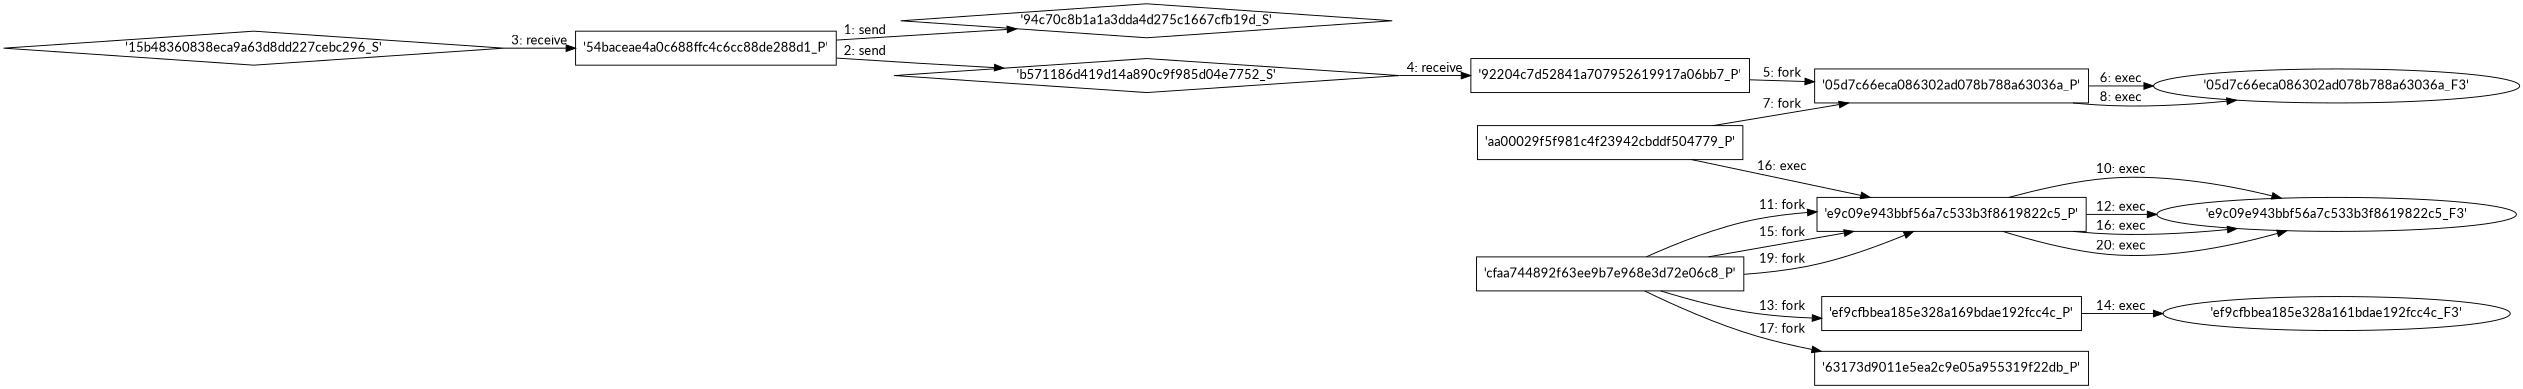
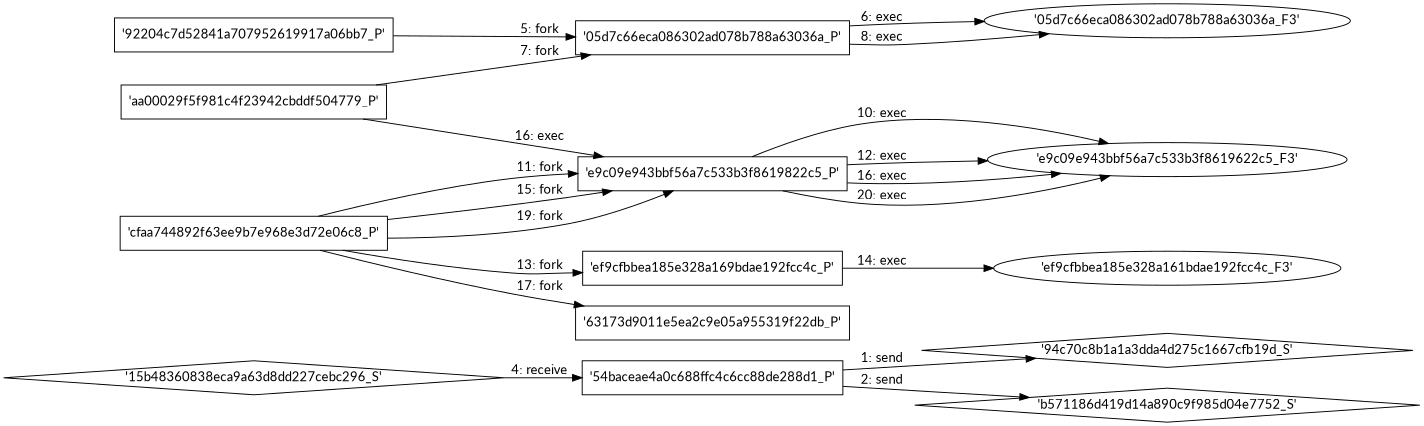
  digraph {
    engine=neato
    fixedsize=false
    fontname=Lato
    fontsize=10
    nodesep=0.3
    rankdir=LR
    ranksep=0
    splines=true
    node [fontname=Lato node_type=Process shape=box]
    edge [fontname=Lato]
    "'94c70c8b1a1a3dda4d275c1667cfb19d_S'" [node_type=Socket shape=diamond]
    "'54baceae4a0c688ffc4c6cc88de288d1_P'"
    "'b571186d419d14a890c9f985d04e7752_S'" [node_type=Socket shape=diamond]
    "'92204c7d52841a707952619917a06bb7_P'"
    "'05d7c66eca086302ad078b788a63036a_P'"
    "'15b48360838eca9a63d8dd227cebc296_S'" [node_type=Socket shape=diamond]
    "'05d7c66eca086302ad078b788a63036a_F3'" [node_type=File shape=ellipse]
    "'aa00029f5f981c4f23942cbddf504779_P'"
    "'e9c09e943bbf56a7c533b3f8619822c5_P'"
-   "'e9c09e943bbf56a7c533b3f8619822c5_F3'" [node_type=File shape=ellipse]
+   "'e9c09e943bbf56a7c533b3f8619822c5_F3'" [node_type=File shape=ellipse label="'e9c09e943bbf56a7c533b3f8619622c5_F3'"]
    "'cfaa744892f63ee9b7e968e3d72e06c8_P'"
    n12 [label="'ef9cfbbea185e328a169bdae192fcc4c_P'"]
    "'63173d9011e5ea2c9e05a955319f22db_P'"
    "'ef9cfbbea185e328a161bdae192fcc4c_F3'" [node_type=File shape=ellipse]
    "'54baceae4a0c688ffc4c6cc88de288d1_P'" -> "'94c70c8b1a1a3dda4d275c1667cfb19d_S'" [label="1: send"]
    "'54baceae4a0c688ffc4c6cc88de288d1_P'" -> "'b571186d419d14a890c9f985d04e7752_S'" [label="2: send"]
-   "'b571186d419d14a890c9f985d04e7752_S'" -> "'92204c7d52841a707952619917a06bb7_P'" [label="4: receive"]
    "'92204c7d52841a707952619917a06bb7_P'" -> "'05d7c66eca086302ad078b788a63036a_P'" [label="5: fork"]
    "'05d7c66eca086302ad078b788a63036a_P'" -> "'05d7c66eca086302ad078b788a63036a_F3'" [label="6: exec"]
    "'05d7c66eca086302ad078b788a63036a_P'" -> "'05d7c66eca086302ad078b788a63036a_F3'" [label="8: exec"]
-   "'15b48360838eca9a63d8dd227cebc296_S'" -> "'54baceae4a0c688ffc4c6cc88de288d1_P'" [label="3: receive"]
+   "'15b48360838eca9a63d8dd227cebc296_S'" -> "'54baceae4a0c688ffc4c6cc88de288d1_P'" [label="4: receive"]
    "'aa00029f5f981c4f23942cbddf504779_P'" -> "'05d7c66eca086302ad078b788a63036a_P'" [label="7: fork"]
    "'aa00029f5f981c4f23942cbddf504779_P'" -> "'e9c09e943bbf56a7c533b3f8619822c5_P'" [label="16: exec"]
    "'e9c09e943bbf56a7c533b3f8619822c5_P'" -> "'e9c09e943bbf56a7c533b3f8619822c5_F3'" [label="10: exec"]
    "'e9c09e943bbf56a7c533b3f8619822c5_P'" -> "'e9c09e943bbf56a7c533b3f8619822c5_F3'" [label="12: exec"]
    "'e9c09e943bbf56a7c533b3f8619822c5_P'" -> "'e9c09e943bbf56a7c533b3f8619822c5_F3'" [label="16: exec"]
    "'e9c09e943bbf56a7c533b3f8619822c5_P'" -> "'e9c09e943bbf56a7c533b3f8619822c5_F3'" [label="20: exec"]
    "'cfaa744892f63ee9b7e968e3d72e06c8_P'" -> "'e9c09e943bbf56a7c533b3f8619822c5_P'" [label="11: fork"]
    "'cfaa744892f63ee9b7e968e3d72e06c8_P'" -> "'e9c09e943bbf56a7c533b3f8619822c5_P'" [label="15: fork"]
    "'cfaa744892f63ee9b7e968e3d72e06c8_P'" -> "'e9c09e943bbf56a7c533b3f8619822c5_P'" [label="19: fork"]
    "'cfaa744892f63ee9b7e968e3d72e06c8_P'" -> n12 [label="13: fork"]
    "'cfaa744892f63ee9b7e968e3d72e06c8_P'" -> "'63173d9011e5ea2c9e05a955319f22db_P'" [label="17: fork"]
    n12 -> "'ef9cfbbea185e328a161bdae192fcc4c_F3'" [label="14: exec"]
  }
